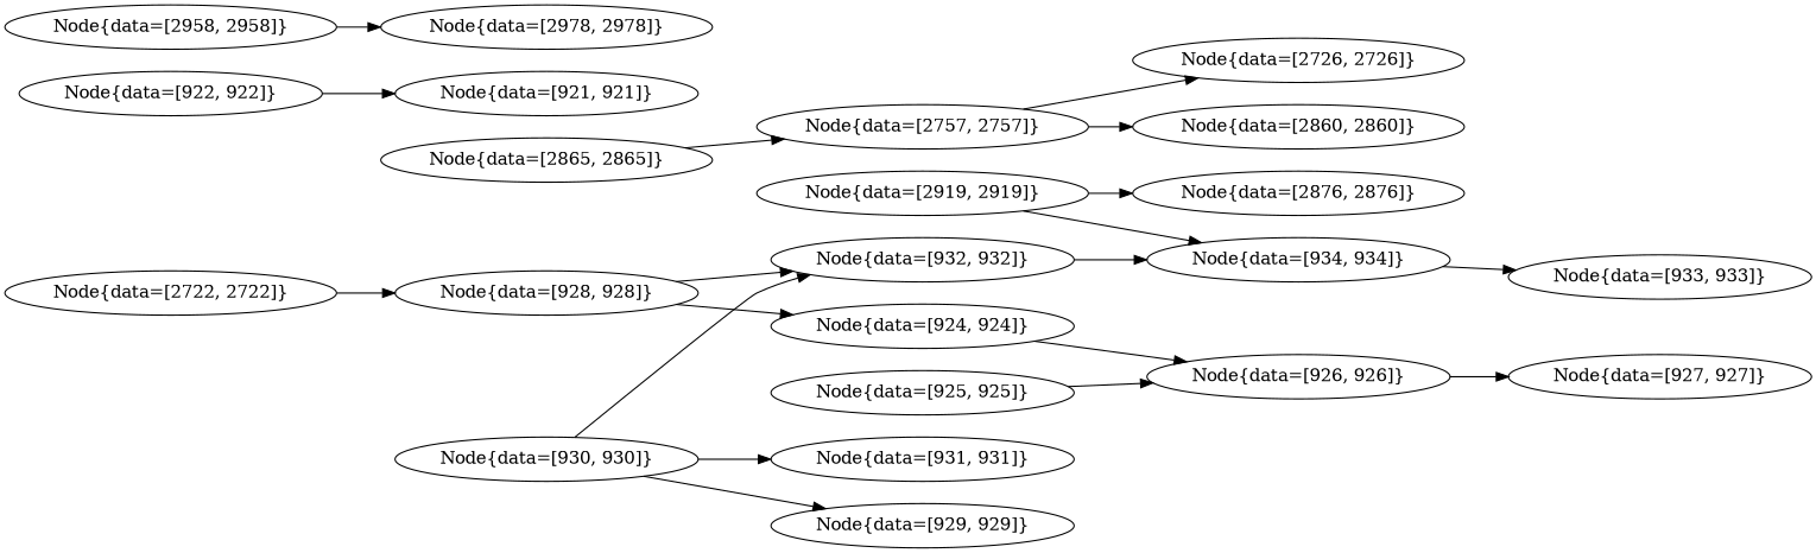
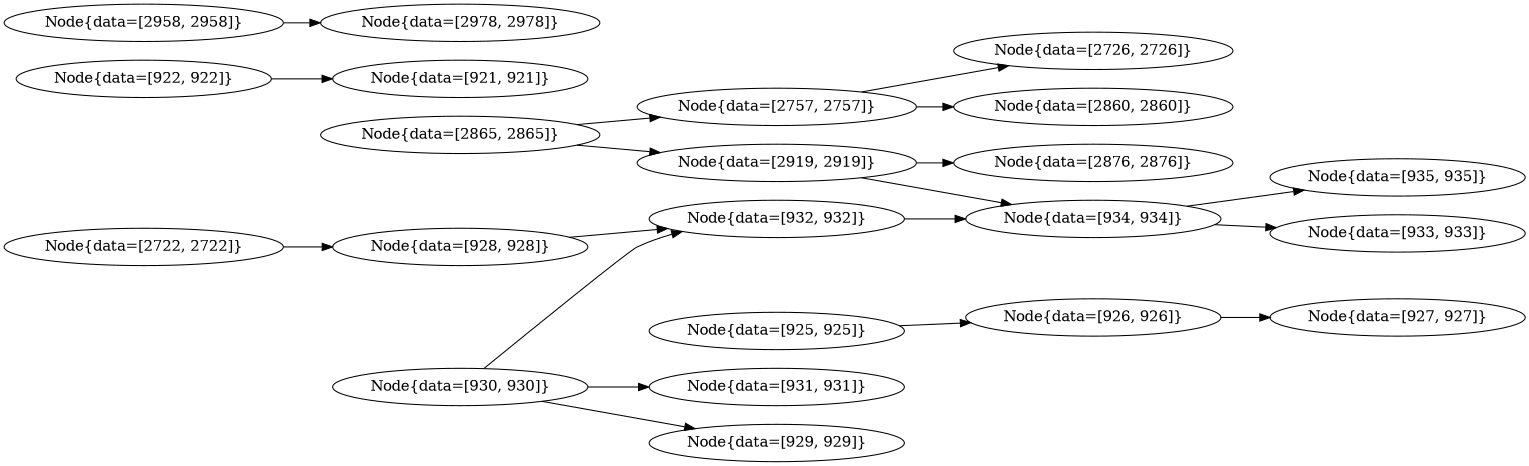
  digraph {
    rankdir=LR
    n1 [label="Node{data=[2722, 2722]}"]
    n2 [label="Node{data=[928, 928]}"]
-   n3 [label="Node{data=[924, 924]}"]
    n4 [label="Node{data=[932, 932]}"]
    n5 [label="Node{data=[2865, 2865]}"]
    n6 [label="Node{data=[2757, 2757]}"]
    n7 [label="Node{data=[2919, 2919]}"]
    n8 [label="Node{data=[926, 926]}"]
    n9 [label="Node{data=[934, 934]}"]
    n10 [label="Node{data=[922, 922]}"]
    n11 [label="Node{data=[921, 921]}"]
    n12 [label="Node{data=[927, 927]}"]
    n13 [label="Node{data=[925, 925]}"]
    n14 [label="Node{data=[930, 930]}"]
    n15 [label="Node{data=[929, 929]}"]
    n16 [label="Node{data=[931, 931]}"]
    n17 [label="Node{data=[933, 933]}"]
+   n18 [label="Node{data=[935, 935]}"]
    n19 [label="Node{data=[2726, 2726]}"]
    n20 [label="Node{data=[2860, 2860]}"]
    n21 [label="Node{data=[2876, 2876]}"]
    n22 [label="Node{data=[2958, 2958]}"]
    n23 [label="Node{data=[2978, 2978]}"]
    n1 -> n2
-   n2 -> n3
    n2 -> n4
-   n3 -> n8
    n4 -> n9
    n5 -> n6
+   n5 -> n7
    n6 -> n19
    n6 -> n20
    n7 -> n9
    n7 -> n21
    n8 -> n12
    n9 -> n17
+   n9 -> n18
    n10 -> n11
    n13 -> n8
    n14 -> n4
    n14 -> n15
    n14 -> n16
    n22 -> n23
  }
